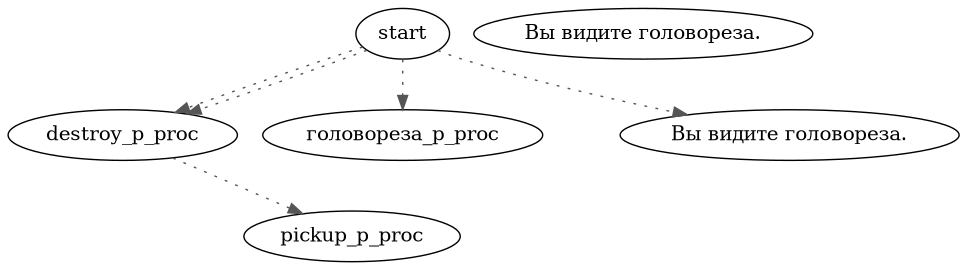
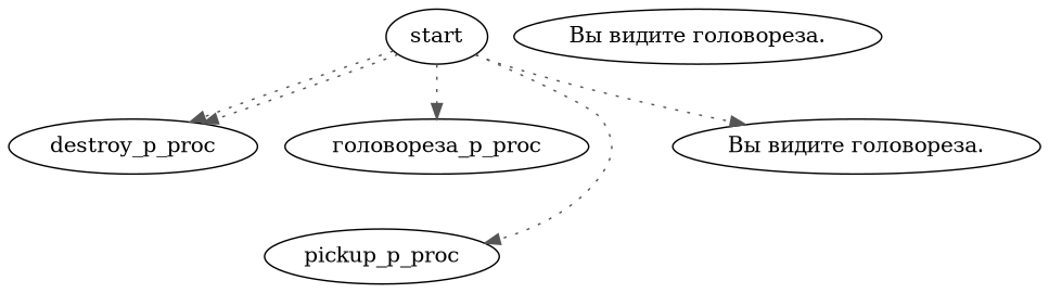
  digraph {
    node [color="#000000" fillcolor="#FFFFFF" style=filled]
    edge [color="#555555" style=dotted]
    start
    destroy_p_proc
    n3 [label="головореза_p_proc"]
    pickup_p_proc
    n5 [label="Вы видите головореза."]
    n6 [label="Вы видите головореза."]
    start -> destroy_p_proc
    start -> destroy_p_proc
    start -> n3
-   destroy_p_proc -> pickup_p_proc
+   start -> pickup_p_proc
    start -> n5
  }
